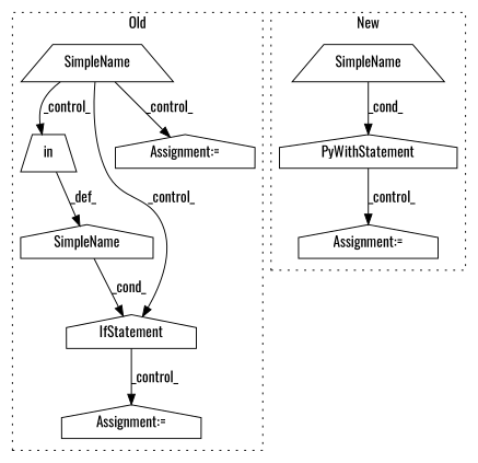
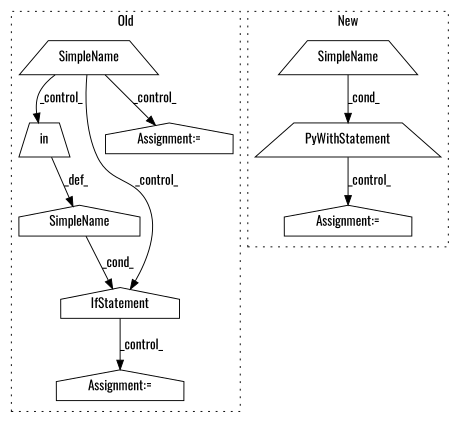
  digraph {
    fontname=Oswald
    node [a=42 shape=house fontname=Oswald]
    edge [fontname=Oswald]
    n1 [a=105 l=54 label=in s=1212 shape=trapezium]
    n2 [a=25 l="10,2" label=IfStatement s="1202,1266"]
    n3 [label=SimpleName shape=trapezium]
    n4 [a=7 l=1 label="Assignment:=" s=1048]
    n5 [a=7 l=2 label="Assignment:=" s=1304]
    n6 [label=SimpleName]
-   n7 [a=104 l="10,2" label=PyWithStatement s="782,806"]
+   n7 [a=104 l="10,2" label=PyWithStatement s="782,806" shape=trapezium]
    n8 [a=7 l=2 label="Assignment:=" s=823]
    n9 [label=SimpleName shape=trapezium]
    subgraph cluster_1 {
      label=Old
      style=dotted
      n1
      n2
      n3
      n4
      n5
      n6
    }
    subgraph cluster_2 {
      label=New
      style=dotted
      n7
      n8
      n9
    }
    n1 -> n6 [label=_def_]
    n2 -> n5 [label=_control_]
    n3 -> n1 [label=_control_]
    n3 -> n2 [label=_control_]
    n3 -> n4 [label=_control_]
    n6 -> n2 [label=_cond_]
    n7 -> n8 [label=_control_]
    n9 -> n7 [label=_cond_]
  }
